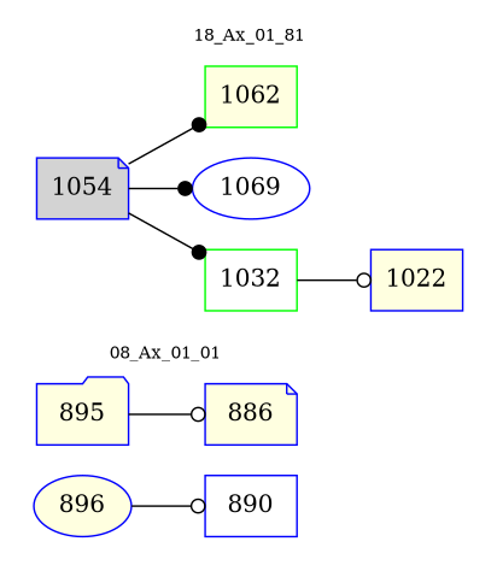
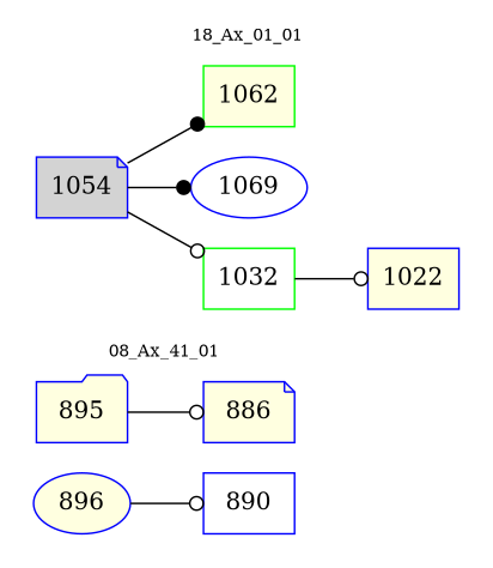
  digraph {
    rankdir=LR
    node [color=blue fillcolor=lightyellow shape=box style=filled]
    edge [arrowhead=odot color=black]
    n1 [label=895 shape=folder]
    n2 [label=886 shape=note]
    n3 [label=896 shape=ellipse]
    n4 [fillcolor=white label=890]
    n5 [fillcolor=lightgrey label=1054 shape=note]
    n6 [color=green fillcolor=white label=1032]
    n7 [fillcolor=white label=1069 shape=ellipse]
    n8 [color=green label=1062]
    n9 [label=1022]
    subgraph cluster_1 {
      color=white
      fontsize=10
-     label="08_Ax_01_01"
+     label="08_Ax_41_01"
      n1
      n2
      n3
      n4
    }
    subgraph cluster_2 {
      color=white
      fontsize=10
-     label="18_Ax_01_81"
+     label="18_Ax_01_01"
      n5
      n6
      n7
      n8
      n9
    }
    n1 -> n2
    n3 -> n4
-   n5 -> n6 [arrowhead=dot]
+   n5 -> n6
    n5 -> n7 [arrowhead=dot]
    n5 -> n8 [arrowhead=dot]
    n6 -> n9
  }
